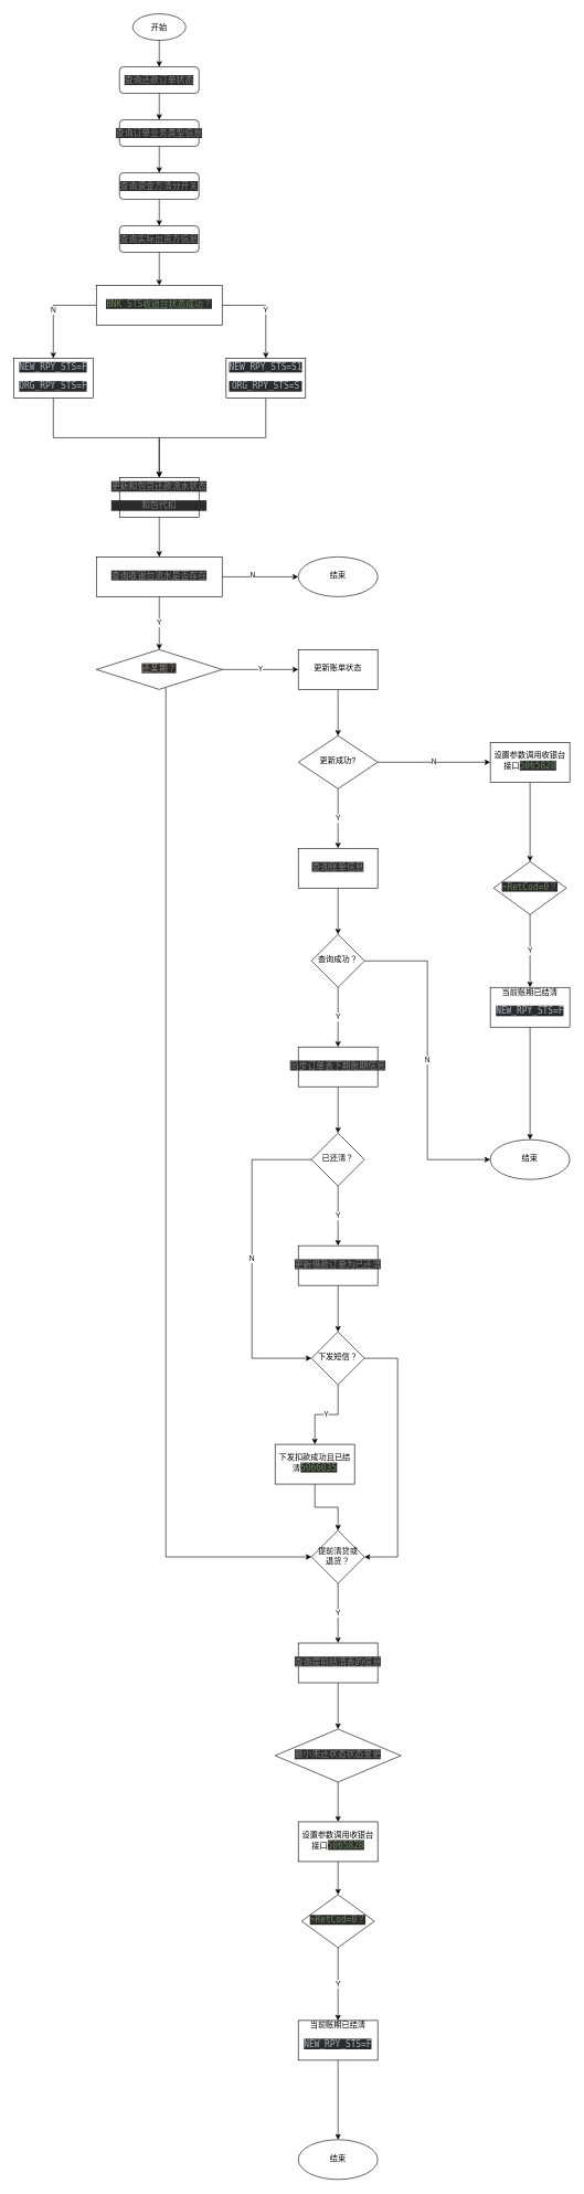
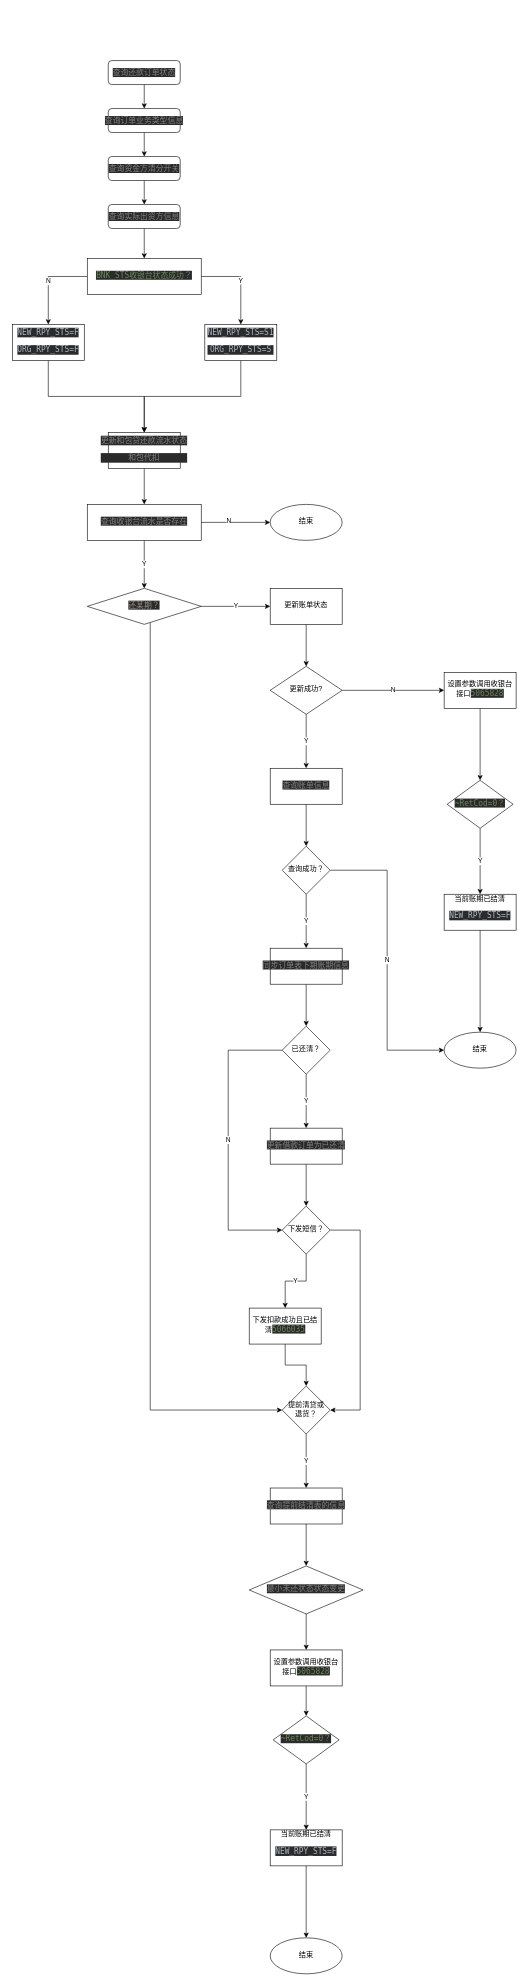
  <mxCell id="0" />
  <mxCell id="1" parent="0" />
  <mxCell id="2" style="edgeStyle=orthogonalEdgeStyle;curved=0;rounded=1;sketch=0;orthogonalLoop=1;jettySize=auto;html=1;entryX=0.5;entryY=0;entryDx=0;entryDy=0;" parent="1" source="3" target="7" edge="1"><mxGeometry relative="1" as="geometry" /></mxCell>
  <mxCell id="3" value="&lt;pre style=&quot;background-color: rgb(43 , 43 , 43) ; color: rgb(169 , 183 , 198) ; font-family: , monospace ; font-size: 9.8pt&quot;&gt;&lt;span style=&quot;color: rgb(128 , 128 , 128)&quot;&gt;查询还款订单状态&lt;/span&gt;&lt;/pre&gt;" style="rounded=1;whiteSpace=wrap;html=1;fontSize=12;glass=0;strokeWidth=1;shadow=0;" parent="1" vertex="1"><mxGeometry x="180" y="100" width="120" height="40" as="geometry" /></mxCell>
- <mxCell id="4" style="edgeStyle=orthogonalEdgeStyle;curved=0;rounded=1;sketch=0;orthogonalLoop=1;jettySize=auto;html=1;entryX=0.5;entryY=0;entryDx=0;entryDy=0;" parent="1" source="5" target="3" edge="1"><mxGeometry relative="1" as="geometry" /></mxCell>
- <mxCell id="5" value="开始" style="ellipse;whiteSpace=wrap;html=1;rounded=0;sketch=0;" parent="1" vertex="1"><mxGeometry x="200" y="20" width="80" height="40" as="geometry" /></mxCell>
  <mxCell id="6" value="" style="edgeStyle=orthogonalEdgeStyle;rounded=0;orthogonalLoop=1;jettySize=auto;html=1;" edge="1" parent="1" source="7" target="9"><mxGeometry relative="1" as="geometry" /></mxCell>
  <mxCell id="7" value="&lt;pre style=&quot;background-color: rgb(43 , 43 , 43) ; color: rgb(169 , 183 , 198) ; font-family: , monospace ; font-size: 9.8pt&quot;&gt;&lt;span style=&quot;color: rgb(128 , 128 , 128)&quot;&gt;查询订单业务类型信息&lt;/span&gt;&lt;/pre&gt;" style="rounded=1;whiteSpace=wrap;html=1;fontSize=12;glass=0;strokeWidth=1;shadow=0;" parent="1" vertex="1"><mxGeometry x="180" y="180" width="120" height="40" as="geometry" /></mxCell>
  <mxCell id="8" value="" style="edgeStyle=orthogonalEdgeStyle;rounded=0;orthogonalLoop=1;jettySize=auto;html=1;" edge="1" parent="1" source="9" target="11"><mxGeometry relative="1" as="geometry" /></mxCell>
  <mxCell id="9" value="&lt;pre style=&quot;background-color: rgb(43 , 43 , 43) ; color: rgb(169 , 183 , 198) ; font-size: 9.8pt&quot;&gt;&lt;pre style=&quot;background-color: rgb(43 , 43 , 43) ; color: rgb(169 , 183 , 198) ; font-size: 9.8pt&quot;&gt;&lt;span style=&quot;color: rgb(128 , 128 , 128)&quot;&gt;查询资金方清分开关&lt;/span&gt;&lt;/pre&gt;&lt;/pre&gt;" style="rounded=1;whiteSpace=wrap;html=1;fontSize=12;glass=0;strokeWidth=1;shadow=0;" vertex="1" parent="1"><mxGeometry x="180" y="260" width="120" height="40" as="geometry" /></mxCell>
  <mxCell id="10" value="" style="edgeStyle=orthogonalEdgeStyle;rounded=0;orthogonalLoop=1;jettySize=auto;html=1;" edge="1" parent="1" source="11" target="14"><mxGeometry relative="1" as="geometry" /></mxCell>
  <mxCell id="11" value="&lt;pre style=&quot;background-color: rgb(43 , 43 , 43) ; color: rgb(169 , 183 , 198) ; font-size: 9.8pt&quot;&gt;&lt;pre style=&quot;background-color: rgb(43 , 43 , 43) ; color: rgb(169 , 183 , 198) ; font-size: 9.8pt&quot;&gt;&lt;pre style=&quot;background-color: rgb(43 , 43 , 43) ; color: rgb(169 , 183 , 198) ; font-size: 9.8pt&quot;&gt;&lt;pre style=&quot;background-color: rgb(43 , 43 , 43) ; color: rgb(169 , 183 , 198) ; font-family: , monospace ; font-size: 9.8pt&quot;&gt;&lt;span style=&quot;color: rgb(128 , 128 , 128)&quot;&gt;查询实际出资方信息&lt;/span&gt;&lt;/pre&gt;&lt;/pre&gt;&lt;/pre&gt;&lt;/pre&gt;" style="rounded=1;whiteSpace=wrap;html=1;fontSize=12;glass=0;strokeWidth=1;shadow=0;" vertex="1" parent="1"><mxGeometry x="180" y="340" width="120" height="40" as="geometry" /></mxCell>
  <mxCell id="12" value="Y" style="edgeStyle=orthogonalEdgeStyle;rounded=0;orthogonalLoop=1;jettySize=auto;html=1;" edge="1" parent="1" source="14" target="16"><mxGeometry relative="1" as="geometry"><Array as="points"><mxPoint x="401" y="460" /></Array></mxGeometry></mxCell>
  <mxCell id="13" value="N" style="edgeStyle=orthogonalEdgeStyle;rounded=0;orthogonalLoop=1;jettySize=auto;html=1;" edge="1" parent="1" source="14" target="18"><mxGeometry relative="1" as="geometry" /></mxCell>
  <mxCell id="14" value="&lt;pre style=&quot;background-color: rgb(43 , 43 , 43) ; color: rgb(169 , 183 , 198) ; font-family: &amp;#34;jetbrains mono&amp;#34; , monospace ; font-size: 9.8pt&quot;&gt;&lt;span style=&quot;color: rgb(106 , 135 , 89)&quot;&gt;BNK_STS收银台状态成功？&lt;/span&gt;&lt;/pre&gt;" style="whiteSpace=wrap;html=1;shadow=0;fontFamily=Helvetica;fontSize=12;align=center;strokeWidth=1;spacing=6;spacingTop=-4;rounded=0;" vertex="1" parent="1"><mxGeometry x="145" y="430" width="190" height="60" as="geometry" /></mxCell>
  <mxCell id="15" style="edgeStyle=orthogonalEdgeStyle;rounded=0;orthogonalLoop=1;jettySize=auto;html=1;entryX=0.5;entryY=0;entryDx=0;entryDy=0;" edge="1" parent="1" source="16" target="20"><mxGeometry relative="1" as="geometry"><Array as="points"><mxPoint x="401" y="660" /><mxPoint x="240" y="660" /></Array></mxGeometry></mxCell>
  <mxCell id="16" value="&lt;pre style=&quot;background-color: rgb(43 , 43 , 43) ; color: rgb(169 , 183 , 198) ; font-family: &amp;#34;jetbrains mono&amp;#34; , monospace ; font-size: 9.8pt&quot;&gt;NEW_RPY_STS=S1&lt;/pre&gt;&lt;pre style=&quot;background-color: rgb(43 , 43 , 43) ; color: rgb(169 , 183 , 198) ; font-family: &amp;#34;jetbrains mono&amp;#34; , monospace ; font-size: 9.8pt&quot;&gt;ORG_RPY_STS=S&lt;/pre&gt;" style="whiteSpace=wrap;html=1;shadow=0;strokeWidth=1;spacing=6;spacingTop=-4;" vertex="1" parent="1"><mxGeometry x="341" y="540" width="120" height="60" as="geometry" /></mxCell>
  <mxCell id="17" value="" style="edgeStyle=orthogonalEdgeStyle;rounded=0;orthogonalLoop=1;jettySize=auto;html=1;" edge="1" parent="1" source="18" target="20"><mxGeometry relative="1" as="geometry"><Array as="points"><mxPoint x="80" y="660" /><mxPoint x="240" y="660" /></Array></mxGeometry></mxCell>
  <mxCell id="18" value="&lt;pre style=&quot;background-color: rgb(43 , 43 , 43) ; color: rgb(169 , 183 , 198) ; font-family: &amp;#34;jetbrains mono&amp;#34; , monospace ; font-size: 9.8pt&quot;&gt;NEW_RPY_STS=F&lt;/pre&gt;&lt;pre style=&quot;background-color: rgb(43 , 43 , 43) ; color: rgb(169 , 183 , 198) ; font-family: &amp;#34;jetbrains mono&amp;#34; , monospace ; font-size: 9.8pt&quot;&gt;ORG_RPY_STS=F&lt;/pre&gt;" style="whiteSpace=wrap;html=1;shadow=0;strokeWidth=1;spacing=6;spacingTop=-4;" vertex="1" parent="1"><mxGeometry y="540" width="120" height="60" as="geometry" x="20" /></mxCell>
  <mxCell id="19" value="" style="edgeStyle=orthogonalEdgeStyle;rounded=0;orthogonalLoop=1;jettySize=auto;html=1;" edge="1" parent="1" source="20" target="24"><mxGeometry relative="1" as="geometry" /></mxCell>
  <mxCell id="20" value="&lt;pre style=&quot;background-color: rgb(43 , 43 , 43) ; color: rgb(169 , 183 , 198) ; font-size: 9.8pt&quot;&gt;&lt;span style=&quot;color: rgb(128 , 128 , 128)&quot;&gt;更新和包贷还款流水状态&lt;/span&gt;&lt;/pre&gt;&lt;pre style=&quot;background-color: rgb(43 , 43 , 43) ; color: rgb(169 , 183 , 198) ; font-size: 9.8pt&quot;&gt;&lt;span style=&quot;color: rgb(128 , 128 , 128)&quot;&gt;和包代扣&lt;/span&gt;&lt;/pre&gt;" style="whiteSpace=wrap;html=1;shadow=0;strokeWidth=1;spacing=6;spacingTop=-4;" vertex="1" parent="1"><mxGeometry x="180" y="720" width="120" height="60" as="geometry" /></mxCell>
  <mxCell id="21" value="" style="edgeStyle=orthogonalEdgeStyle;rounded=0;orthogonalLoop=1;jettySize=auto;html=1;" edge="1" parent="1" source="24" target="25"><mxGeometry relative="1" as="geometry" /></mxCell>
  <mxCell id="22" value="N" style="edgeLabel;html=1;align=center;verticalAlign=middle;resizable=0;points=[];" vertex="1" connectable="0" parent="21"><mxGeometry x="-0.217" y="3" relative="1" as="geometry"><mxPoint as="offset" /></mxGeometry></mxCell>
  <mxCell id="23" value="Y" style="edgeStyle=orthogonalEdgeStyle;rounded=0;orthogonalLoop=1;jettySize=auto;html=1;" edge="1" parent="1" source="24"><mxGeometry relative="1" as="geometry"><mxPoint x="240" y="980" as="targetPoint" /></mxGeometry></mxCell>
  <mxCell id="24" value="&lt;pre style=&quot;background-color: rgb(43 , 43 , 43) ; color: rgb(169 , 183 , 198) ; font-family: &amp;#34;jetbrains mono&amp;#34; , monospace ; font-size: 9.8pt&quot;&gt;&lt;pre style=&quot;background-color: rgb(43 , 43 , 43) ; color: rgb(169 , 183 , 198) ; font-family: , monospace ; font-size: 9.8pt&quot;&gt;&lt;span style=&quot;color: rgb(128 , 128 , 128)&quot;&gt;查询收银台流水是否存在&lt;/span&gt;&lt;/pre&gt;&lt;/pre&gt;" style="whiteSpace=wrap;html=1;shadow=0;fontFamily=Helvetica;fontSize=12;align=center;strokeWidth=1;spacing=6;spacingTop=-4;rounded=0;" vertex="1" parent="1"><mxGeometry x="145" y="840" width="190" height="60" as="geometry" /></mxCell>
  <mxCell id="25" value="结束" style="ellipse;whiteSpace=wrap;html=1;shadow=0;strokeWidth=1;spacing=6;spacingTop=-4;" vertex="1" parent="1"><mxGeometry x="450" y="840" width="120" height="60" as="geometry" /></mxCell>
  <mxCell id="26" value="Y" style="edgeStyle=orthogonalEdgeStyle;rounded=0;orthogonalLoop=1;jettySize=auto;html=1;" edge="1" parent="1" source="28" target="30"><mxGeometry relative="1" as="geometry" /></mxCell>
  <mxCell id="27" style="edgeStyle=orthogonalEdgeStyle;rounded=0;orthogonalLoop=1;jettySize=auto;html=1;entryX=0;entryY=0.5;entryDx=0;entryDy=0;" edge="1" parent="1" source="28" target="59"><mxGeometry relative="1" as="geometry"><Array as="points"><mxPoint x="250" y="2350" /></Array></mxGeometry></mxCell>
  <mxCell id="28" value="&lt;pre style=&quot;background-color: rgb(43 , 43 , 43) ; font-family: &amp;#34;jetbrains mono&amp;#34; , monospace ; font-size: 9.8pt&quot;&gt;&lt;pre style=&quot;background-color: rgb(43 , 43 , 43) ; font-size: 9.8pt&quot;&gt;&lt;font color=&quot;#988f81&quot;&gt;还某期？&lt;/font&gt;&lt;/pre&gt;&lt;/pre&gt;" style="rhombus;whiteSpace=wrap;html=1;shadow=0;fontFamily=Helvetica;fontSize=12;align=center;strokeWidth=1;spacing=6;spacingTop=-4;" vertex="1" parent="1"><mxGeometry x="145" y="980" width="190" height="60" as="geometry" /></mxCell>
  <mxCell id="29" value="" style="edgeStyle=orthogonalEdgeStyle;rounded=0;orthogonalLoop=1;jettySize=auto;html=1;" edge="1" parent="1" source="30" target="33"><mxGeometry relative="1" as="geometry" /></mxCell>
  <mxCell id="30" value="更新账单状态" style="whiteSpace=wrap;html=1;shadow=0;strokeWidth=1;spacing=6;spacingTop=-4;" vertex="1" parent="1"><mxGeometry x="450" y="980" width="120" height="60" as="geometry" /></mxCell>
  <mxCell id="31" value="N" style="edgeStyle=orthogonalEdgeStyle;rounded=0;orthogonalLoop=1;jettySize=auto;html=1;" edge="1" parent="1" source="33" target="35"><mxGeometry relative="1" as="geometry" /></mxCell>
  <mxCell id="32" value="Y" style="edgeStyle=orthogonalEdgeStyle;rounded=0;orthogonalLoop=1;jettySize=auto;html=1;" edge="1" parent="1" source="33" target="42"><mxGeometry relative="1" as="geometry" /></mxCell>
  <mxCell id="33" value="更新成功?" style="rhombus;whiteSpace=wrap;html=1;shadow=0;strokeWidth=1;spacing=6;spacingTop=-4;" vertex="1" parent="1"><mxGeometry x="450" y="1110" width="120" height="80" as="geometry" /></mxCell>
  <mxCell id="34" value="" style="edgeStyle=orthogonalEdgeStyle;rounded=0;orthogonalLoop=1;jettySize=auto;html=1;" edge="1" parent="1" source="35" target="37"><mxGeometry relative="1" as="geometry" /></mxCell>
  <mxCell id="35" value="设置参数调用收银台接口&lt;span style=&quot;color: rgb(106 , 135 , 89) ; background-color: rgb(43 , 43 , 43) ; font-family: &amp;#34;jetbrains mono&amp;#34; , monospace ; font-size: 9.8pt&quot;&gt;5065828&lt;/span&gt;" style="whiteSpace=wrap;html=1;shadow=0;strokeWidth=1;spacing=6;spacingTop=-4;" vertex="1" parent="1"><mxGeometry x="740" y="1120" width="120" height="60" as="geometry" /></mxCell>
  <mxCell id="36" value="Y" style="edgeStyle=orthogonalEdgeStyle;rounded=0;orthogonalLoop=1;jettySize=auto;html=1;" edge="1" parent="1" source="37" target="39"><mxGeometry relative="1" as="geometry" /></mxCell>
  <mxCell id="37" value="&lt;pre style=&quot;background-color: rgb(43 , 43 , 43) ; color: rgb(169 , 183 , 198) ; font-family: &amp;#34;jetbrains mono&amp;#34; , monospace ; font-size: 9.8pt&quot;&gt;&lt;span style=&quot;color: rgb(106 , 135 , 89)&quot;&gt;~RetCod=0？&lt;/span&gt;&lt;/pre&gt;" style="rhombus;whiteSpace=wrap;html=1;shadow=0;strokeWidth=1;spacing=6;spacingTop=-4;" vertex="1" parent="1"><mxGeometry x="745" y="1300" width="110" height="80" as="geometry" /></mxCell>
  <mxCell id="38" value="" style="edgeStyle=orthogonalEdgeStyle;rounded=0;orthogonalLoop=1;jettySize=auto;html=1;" edge="1" parent="1" source="39" target="40"><mxGeometry relative="1" as="geometry" /></mxCell>
  <mxCell id="39" value="当前账期已结清&lt;br&gt;&lt;pre style=&quot;background-color: rgb(43 , 43 , 43) ; color: rgb(169 , 183 , 198) ; font-family: &amp;#34;jetbrains mono&amp;#34; , monospace ; font-size: 9.8pt&quot;&gt;NEW_RPY_STS=F&lt;/pre&gt;" style="whiteSpace=wrap;html=1;shadow=0;strokeWidth=1;spacing=6;spacingTop=-4;" vertex="1" parent="1"><mxGeometry x="740" y="1490" width="120" height="60" as="geometry" /></mxCell>
  <mxCell id="40" value="结束" style="ellipse;whiteSpace=wrap;html=1;shadow=0;strokeWidth=1;spacing=6;spacingTop=-4;" vertex="1" parent="1"><mxGeometry x="740" y="1720" width="120" height="60" as="geometry" /></mxCell>
  <mxCell id="41" value="" style="edgeStyle=orthogonalEdgeStyle;rounded=0;orthogonalLoop=1;jettySize=auto;html=1;" edge="1" parent="1" source="42" target="45"><mxGeometry relative="1" as="geometry" /></mxCell>
  <mxCell id="42" value="&lt;pre style=&quot;background-color: #2b2b2b ; color: #a9b7c6 ; font-family: &amp;quot;宋体&amp;quot; , monospace ; font-size: 9.8pt&quot;&gt;&lt;span style=&quot;color: #808080&quot;&gt;查询账单信息&lt;/span&gt;&lt;/pre&gt;" style="whiteSpace=wrap;html=1;shadow=0;strokeWidth=1;spacing=6;spacingTop=-4;" vertex="1" parent="1"><mxGeometry x="450" y="1280" width="120" height="60" as="geometry" /></mxCell>
  <mxCell id="43" value="N" style="edgeStyle=orthogonalEdgeStyle;rounded=0;orthogonalLoop=1;jettySize=auto;html=1;entryX=0;entryY=0.5;entryDx=0;entryDy=0;" edge="1" parent="1" source="45" target="40"><mxGeometry relative="1" as="geometry" /></mxCell>
  <mxCell id="44" value="Y" style="edgeStyle=orthogonalEdgeStyle;rounded=0;orthogonalLoop=1;jettySize=auto;html=1;" edge="1" parent="1" source="45" target="47"><mxGeometry relative="1" as="geometry" /></mxCell>
  <mxCell id="45" value="查询成功？" style="rhombus;whiteSpace=wrap;html=1;shadow=0;strokeWidth=1;spacing=6;spacingTop=-4;" vertex="1" parent="1"><mxGeometry x="470" y="1410" width="80" height="80" as="geometry" /></mxCell>
  <mxCell id="46" value="" style="edgeStyle=orthogonalEdgeStyle;rounded=0;orthogonalLoop=1;jettySize=auto;html=1;" edge="1" parent="1" source="47" target="50"><mxGeometry relative="1" as="geometry" /></mxCell>
  <mxCell id="47" value="&lt;pre style=&quot;background-color: #2b2b2b ; color: #a9b7c6 ; font-family: &amp;quot;宋体&amp;quot; , monospace ; font-size: 9.8pt&quot;&gt;&lt;span style=&quot;color: #808080&quot;&gt;同步订单表下期账期信息&lt;/span&gt;&lt;/pre&gt;" style="whiteSpace=wrap;html=1;shadow=0;strokeWidth=1;spacing=6;spacingTop=-4;" vertex="1" parent="1"><mxGeometry x="450" y="1580" width="120" height="60" as="geometry" /></mxCell>
  <mxCell id="48" value="Y" style="edgeStyle=orthogonalEdgeStyle;rounded=0;orthogonalLoop=1;jettySize=auto;html=1;" edge="1" parent="1" source="50" target="52"><mxGeometry relative="1" as="geometry" /></mxCell>
  <mxCell id="49" value="N" style="edgeStyle=orthogonalEdgeStyle;rounded=0;orthogonalLoop=1;jettySize=auto;html=1;entryX=0;entryY=0.5;entryDx=0;entryDy=0;" edge="1" parent="1" source="50" target="55"><mxGeometry relative="1" as="geometry"><mxPoint x="410" y="2070" as="targetPoint" /><Array as="points"><mxPoint x="380" y="1750" /><mxPoint x="380" y="2050" /></Array></mxGeometry></mxCell>
  <mxCell id="50" value="已还清？" style="rhombus;whiteSpace=wrap;html=1;shadow=0;strokeWidth=1;spacing=6;spacingTop=-4;" vertex="1" parent="1"><mxGeometry x="470" y="1710" width="80" height="80" as="geometry" /></mxCell>
  <mxCell id="51" value="" style="edgeStyle=orthogonalEdgeStyle;rounded=0;orthogonalLoop=1;jettySize=auto;html=1;" edge="1" parent="1" source="52" target="55"><mxGeometry relative="1" as="geometry" /></mxCell>
  <mxCell id="52" value="&lt;pre style=&quot;background-color: #2b2b2b ; color: #a9b7c6 ; font-family: &amp;quot;宋体&amp;quot; , monospace ; font-size: 9.8pt&quot;&gt;&lt;span style=&quot;color: #808080&quot;&gt;更新借款订单为已还清&lt;/span&gt;&lt;/pre&gt;" style="whiteSpace=wrap;html=1;shadow=0;strokeWidth=1;spacing=6;spacingTop=-4;" vertex="1" parent="1"><mxGeometry x="450" y="1880" width="120" height="60" as="geometry" /></mxCell>
  <mxCell id="53" value="Y" style="edgeStyle=orthogonalEdgeStyle;rounded=0;orthogonalLoop=1;jettySize=auto;html=1;" edge="1" parent="1" source="55" target="57"><mxGeometry relative="1" as="geometry" /></mxCell>
  <mxCell id="54" style="edgeStyle=orthogonalEdgeStyle;rounded=0;orthogonalLoop=1;jettySize=auto;html=1;entryX=1;entryY=0.5;entryDx=0;entryDy=0;" edge="1" parent="1" source="55" target="59"><mxGeometry relative="1" as="geometry"><Array as="points"><mxPoint x="600" y="2050" /><mxPoint x="600" y="2350" /></Array></mxGeometry></mxCell>
  <mxCell id="55" value="下发短信？" style="rhombus;whiteSpace=wrap;html=1;shadow=0;strokeWidth=1;spacing=6;spacingTop=-4;" vertex="1" parent="1"><mxGeometry x="470" y="2010" width="80" height="80" as="geometry" /></mxCell>
  <mxCell id="56" value="" style="edgeStyle=orthogonalEdgeStyle;rounded=0;orthogonalLoop=1;jettySize=auto;html=1;" edge="1" parent="1" source="57" target="59"><mxGeometry relative="1" as="geometry" /></mxCell>
  <mxCell id="57" value="下发扣款成功且已结清&lt;span style=&quot;color: rgb(106 , 135 , 89) ; background-color: rgb(43 , 43 , 43) ; font-family: &amp;#34;jetbrains mono&amp;#34; , monospace ; font-size: 9.8pt&quot;&gt;5066035&lt;/span&gt;" style="whiteSpace=wrap;html=1;shadow=0;strokeWidth=1;spacing=6;spacingTop=-4;" vertex="1" parent="1"><mxGeometry x="415" y="2180" width="120" height="60" as="geometry" /></mxCell>
  <mxCell id="58" value="Y" style="edgeStyle=orthogonalEdgeStyle;rounded=0;orthogonalLoop=1;jettySize=auto;html=1;" edge="1" parent="1" source="59" target="61"><mxGeometry relative="1" as="geometry" /></mxCell>
  <mxCell id="59" value="提前清贷或退货？" style="rhombus;whiteSpace=wrap;html=1;shadow=0;strokeWidth=1;spacing=6;spacingTop=-4;" vertex="1" parent="1"><mxGeometry x="470" y="2310" width="80" height="80" as="geometry" /></mxCell>
  <mxCell id="60" value="" style="edgeStyle=orthogonalEdgeStyle;rounded=0;orthogonalLoop=1;jettySize=auto;html=1;" edge="1" parent="1" source="61" target="70"><mxGeometry relative="1" as="geometry" /></mxCell>
  <mxCell id="61" value="&lt;pre style=&quot;background-color: rgb(43 , 43 , 43) ; color: rgb(169 , 183 , 198) ; font-family: , monospace ; font-size: 9.8pt&quot;&gt;&lt;span style=&quot;color: rgb(128 , 128 , 128)&quot;&gt;查询提前结清表的信息&lt;/span&gt;&lt;/pre&gt;" style="whiteSpace=wrap;html=1;shadow=0;strokeWidth=1;spacing=6;spacingTop=-4;" vertex="1" parent="1"><mxGeometry x="450" y="2480" width="120" height="60" as="geometry" /></mxCell>
  <mxCell id="62" value="" style="edgeStyle=orthogonalEdgeStyle;rounded=0;orthogonalLoop=1;jettySize=auto;html=1;" edge="1" parent="1" source="63" target="65"><mxGeometry relative="1" as="geometry" /></mxCell>
  <mxCell id="63" value="设置参数调用收银台接口&lt;span style=&quot;color: rgb(106 , 135 , 89) ; background-color: rgb(43 , 43 , 43) ; font-family: &amp;#34;jetbrains mono&amp;#34; , monospace ; font-size: 9.8pt&quot;&gt;5065828&lt;/span&gt;" style="whiteSpace=wrap;html=1;shadow=0;strokeWidth=1;spacing=6;spacingTop=-4;" vertex="1" parent="1"><mxGeometry x="450" y="2750" width="120" height="60" as="geometry" /></mxCell>
  <mxCell id="64" value="Y" style="edgeStyle=orthogonalEdgeStyle;rounded=0;orthogonalLoop=1;jettySize=auto;html=1;" edge="1" parent="1" source="65" target="67"><mxGeometry relative="1" as="geometry" /></mxCell>
  <mxCell id="65" value="&lt;pre style=&quot;background-color: rgb(43 , 43 , 43) ; color: rgb(169 , 183 , 198) ; font-family: &amp;#34;jetbrains mono&amp;#34; , monospace ; font-size: 9.8pt&quot;&gt;&lt;span style=&quot;color: rgb(106 , 135 , 89)&quot;&gt;~RetCod=0？&lt;/span&gt;&lt;/pre&gt;" style="rhombus;whiteSpace=wrap;html=1;shadow=0;strokeWidth=1;spacing=6;spacingTop=-4;" vertex="1" parent="1"><mxGeometry x="455" y="2860" width="110" height="80" as="geometry" /></mxCell>
  <mxCell id="66" value="" style="edgeStyle=orthogonalEdgeStyle;rounded=0;orthogonalLoop=1;jettySize=auto;html=1;" edge="1" parent="1" source="67" target="68"><mxGeometry relative="1" as="geometry" /></mxCell>
  <mxCell id="67" value="当前账期已结清&lt;br&gt;&lt;pre style=&quot;background-color: rgb(43 , 43 , 43) ; color: rgb(169 , 183 , 198) ; font-family: &amp;#34;jetbrains mono&amp;#34; , monospace ; font-size: 9.8pt&quot;&gt;NEW_RPY_STS=F&lt;/pre&gt;" style="whiteSpace=wrap;html=1;shadow=0;strokeWidth=1;spacing=6;spacingTop=-4;" vertex="1" parent="1"><mxGeometry x="450" y="3050" width="120" height="60" as="geometry" /></mxCell>
  <mxCell id="68" value="结束" style="ellipse;whiteSpace=wrap;html=1;shadow=0;strokeWidth=1;spacing=6;spacingTop=-4;" vertex="1" parent="1"><mxGeometry x="450" y="3230" width="120" height="60" as="geometry" /></mxCell>
  <mxCell id="69" value="" style="edgeStyle=orthogonalEdgeStyle;rounded=0;orthogonalLoop=1;jettySize=auto;html=1;" edge="1" parent="1" source="70" target="63"><mxGeometry relative="1" as="geometry" /></mxCell>
  <mxCell id="70" value="&lt;pre style=&quot;background-color: rgb(43 , 43 , 43) ; color: rgb(169 , 183 , 198) ; font-family: , monospace ; font-size: 9.8pt&quot;&gt;&lt;span style=&quot;color: rgb(128 , 128 , 128)&quot;&gt;最小未还状态状态变更&lt;/span&gt;&lt;/pre&gt;" style="rhombus;whiteSpace=wrap;html=1;shadow=0;strokeWidth=1;spacing=6;spacingTop=-4;" vertex="1" parent="1"><mxGeometry x="415" y="2610" width="190" height="80" as="geometry" /></mxCell>
